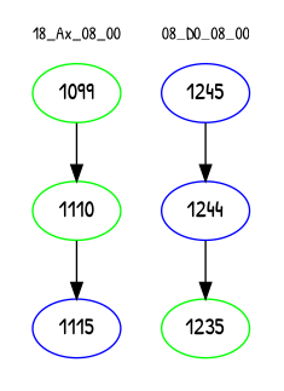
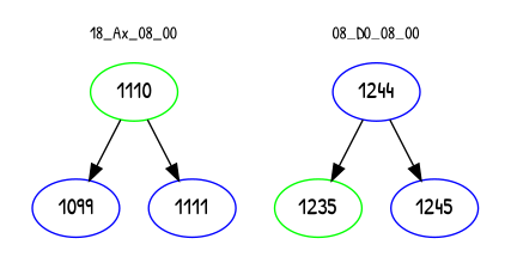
  digraph {
    fontname="Patrick Hand"
    node [color=green fontname="Patrick Hand"]
    edge [color=black fontname="Patrick Hand"]
    n1 [label=1110]
-   n2 [label=1099]
-   n3 [color=blue label=1115]
+   n2 [color=blue label=1099]
+   n3 [color=blue label=1111]
    n4 [color=blue label=1244]
    n5 [label=1235]
    n6 [color=blue label=1245]
    subgraph cluster_1 {
      color=white
      fontsize=10
      label="18_Ax_08_00"
      n1
      n2
      n3
    }
    subgraph cluster_2 {
      color=white
      fontsize=10
      label="08_D0_08_00"
      n4
      n5
      n6
    }
-   n2 -> n1
+   n1 -> n2
    n1 -> n3
    n4 -> n5
-   n6 -> n4
+   n4 -> n6
  }
